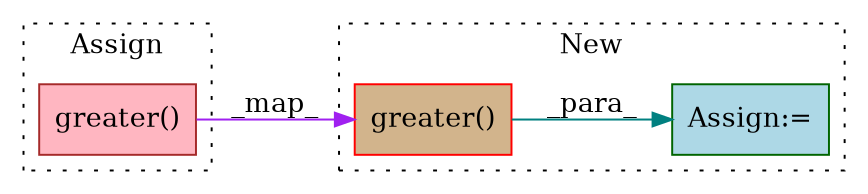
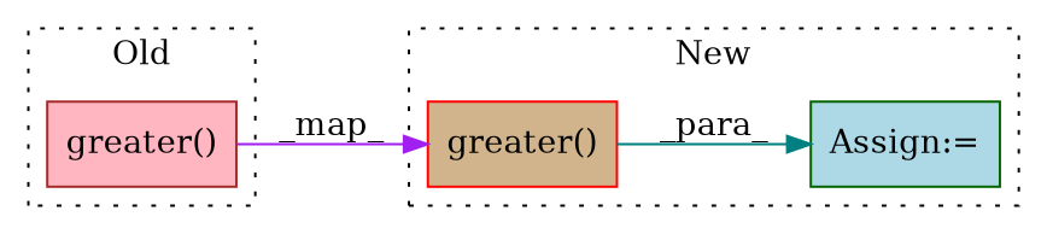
  digraph {
    rankdir=LR
    node [a=75 l="12,1" shape=box style=filled]
    n1 [label="greater()" s="1729,1777" fillcolor=tan color=red]
    n2 [a=68 l=3 label="Assign:=" s=1715 fillcolor=lightblue color=darkgreen]
    n3 [label="greater()" s="1596,1662" fillcolor=lightpink color=brown]
    subgraph cluster_1 {
      label=New
      style=dotted
      n1
      n2
    }
    subgraph cluster_2 {
-     label=Assign
+     label=Old
      style=dotted
      n3
    }
    n1 -> n2 [label=_para_ color=teal]
    n3 -> n1 [label=_map_ color=purple]
  }
